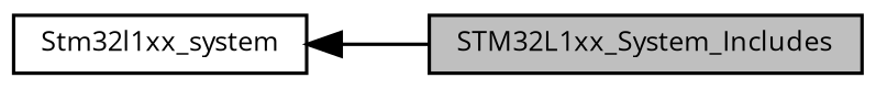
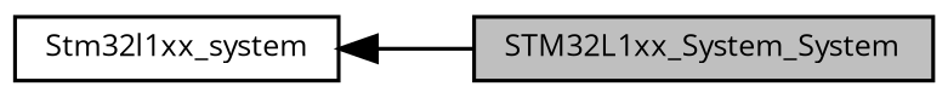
  digraph {
    rankdir=LR
    fontname="Open Sans"
    node [color=black fontname="Open Sans" fontsize=8 shape=record style=filled]
    n1 [fillcolor=white height=0.2 label=Stm32l1xx_system width=0.4]
-   n2 [fillcolor=grey75 fontcolor=black height=0.2 label=STM32L1xx_System_Includes width=0.4]
+   n2 [fillcolor=grey75 fontcolor=black height=0.2 label=STM32L1xx_System_System width=0.4]
    n1 -> n2 [dir=back fontname="Open Sans" fontsize=8 labelfontname=Sans labelfontsize=8 shape=plaintext style=solid]
  }
